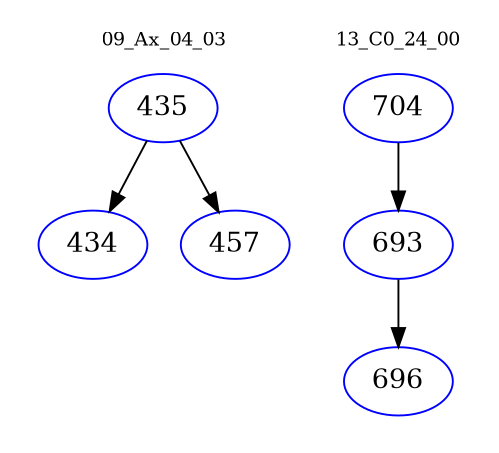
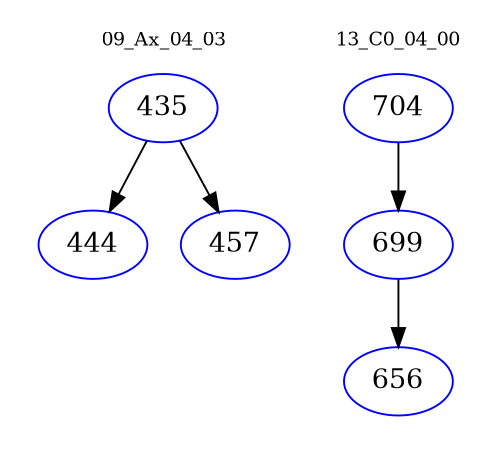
  digraph {
    node [color=blue]
    edge [color=black]
    n1 [label=435]
-   n2 [label=434]
+   n2 [label=444]
    n3 [label=457]
-   n4 [label=693]
-   n5 [label=696]
+   n4 [label=699]
+   n5 [label=656]
    n6 [label=704]
    subgraph cluster_1 {
      color=white
      fontsize=10
      label="09_Ax_04_03"
      n1
      n2
      n3
    }
    subgraph cluster_2 {
      color=white
      fontsize=10
-     label="13_C0_24_00"
+     label="13_C0_04_00"
      n4
      n5
      n6
    }
    n1 -> n2
    n1 -> n3
    n4 -> n5
    n6 -> n4
  }
